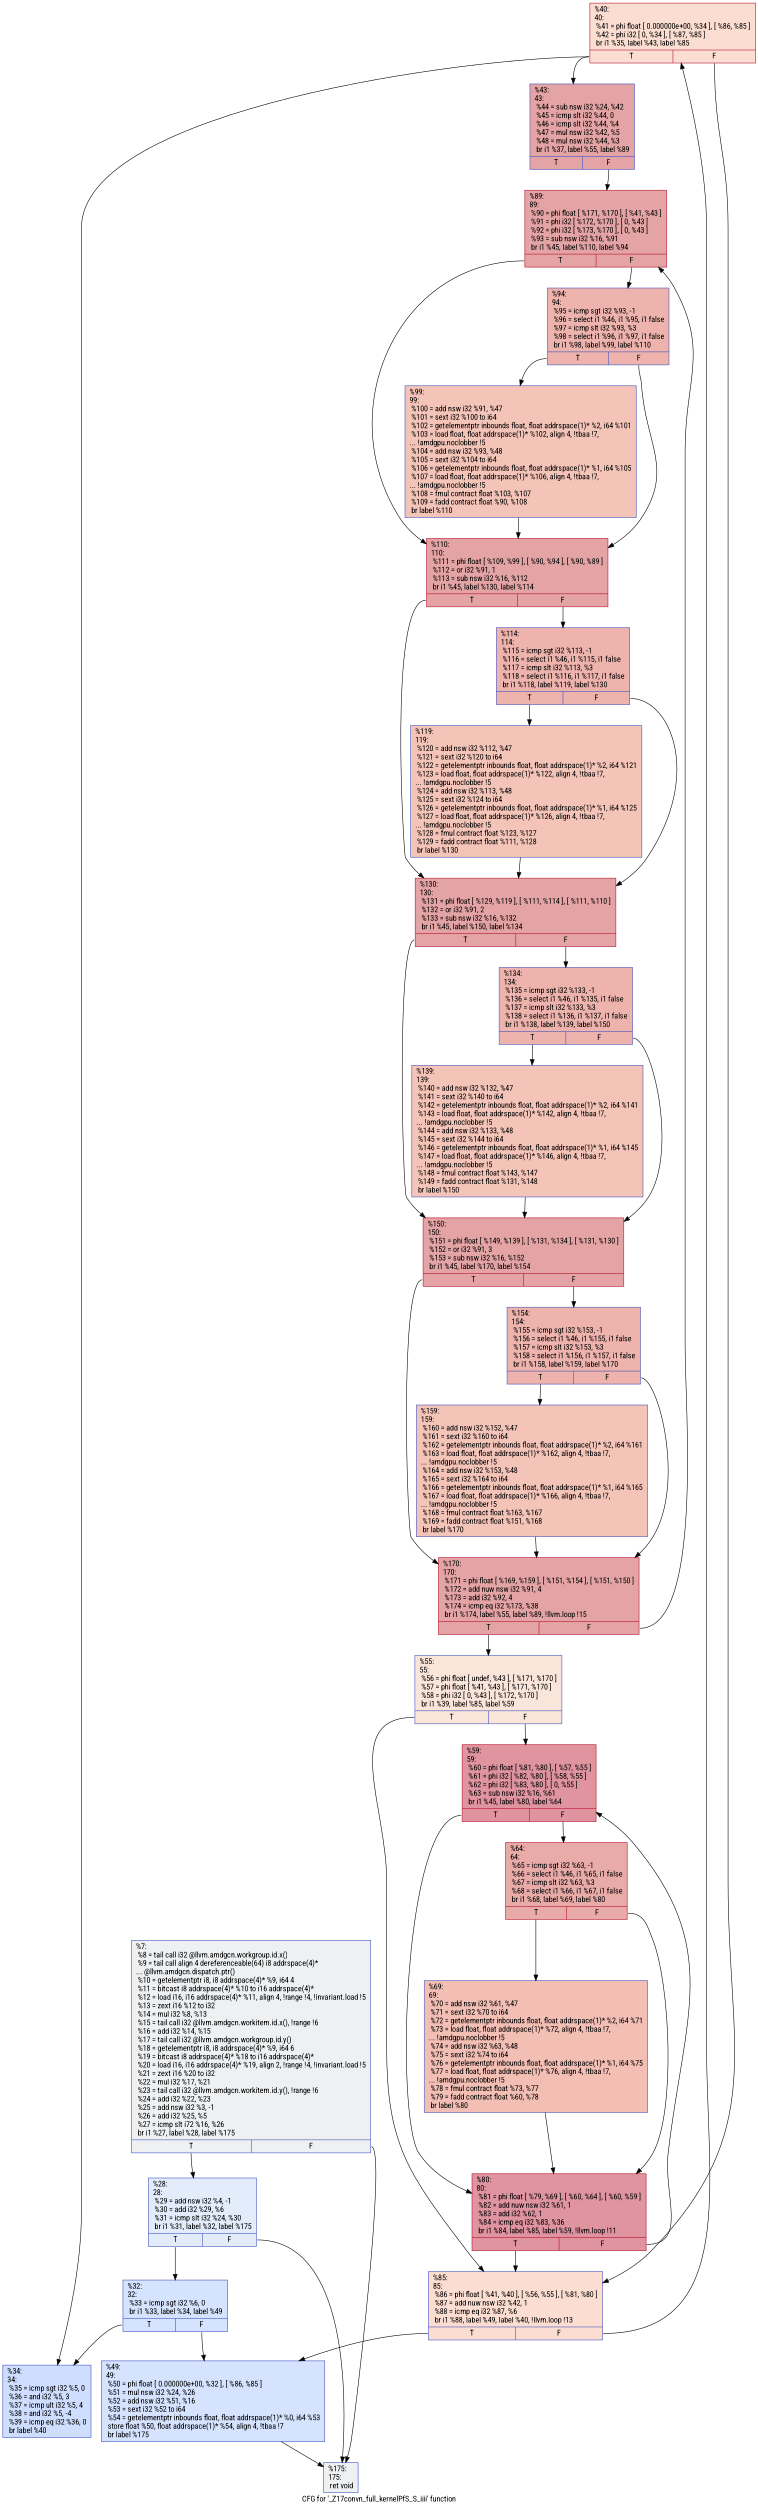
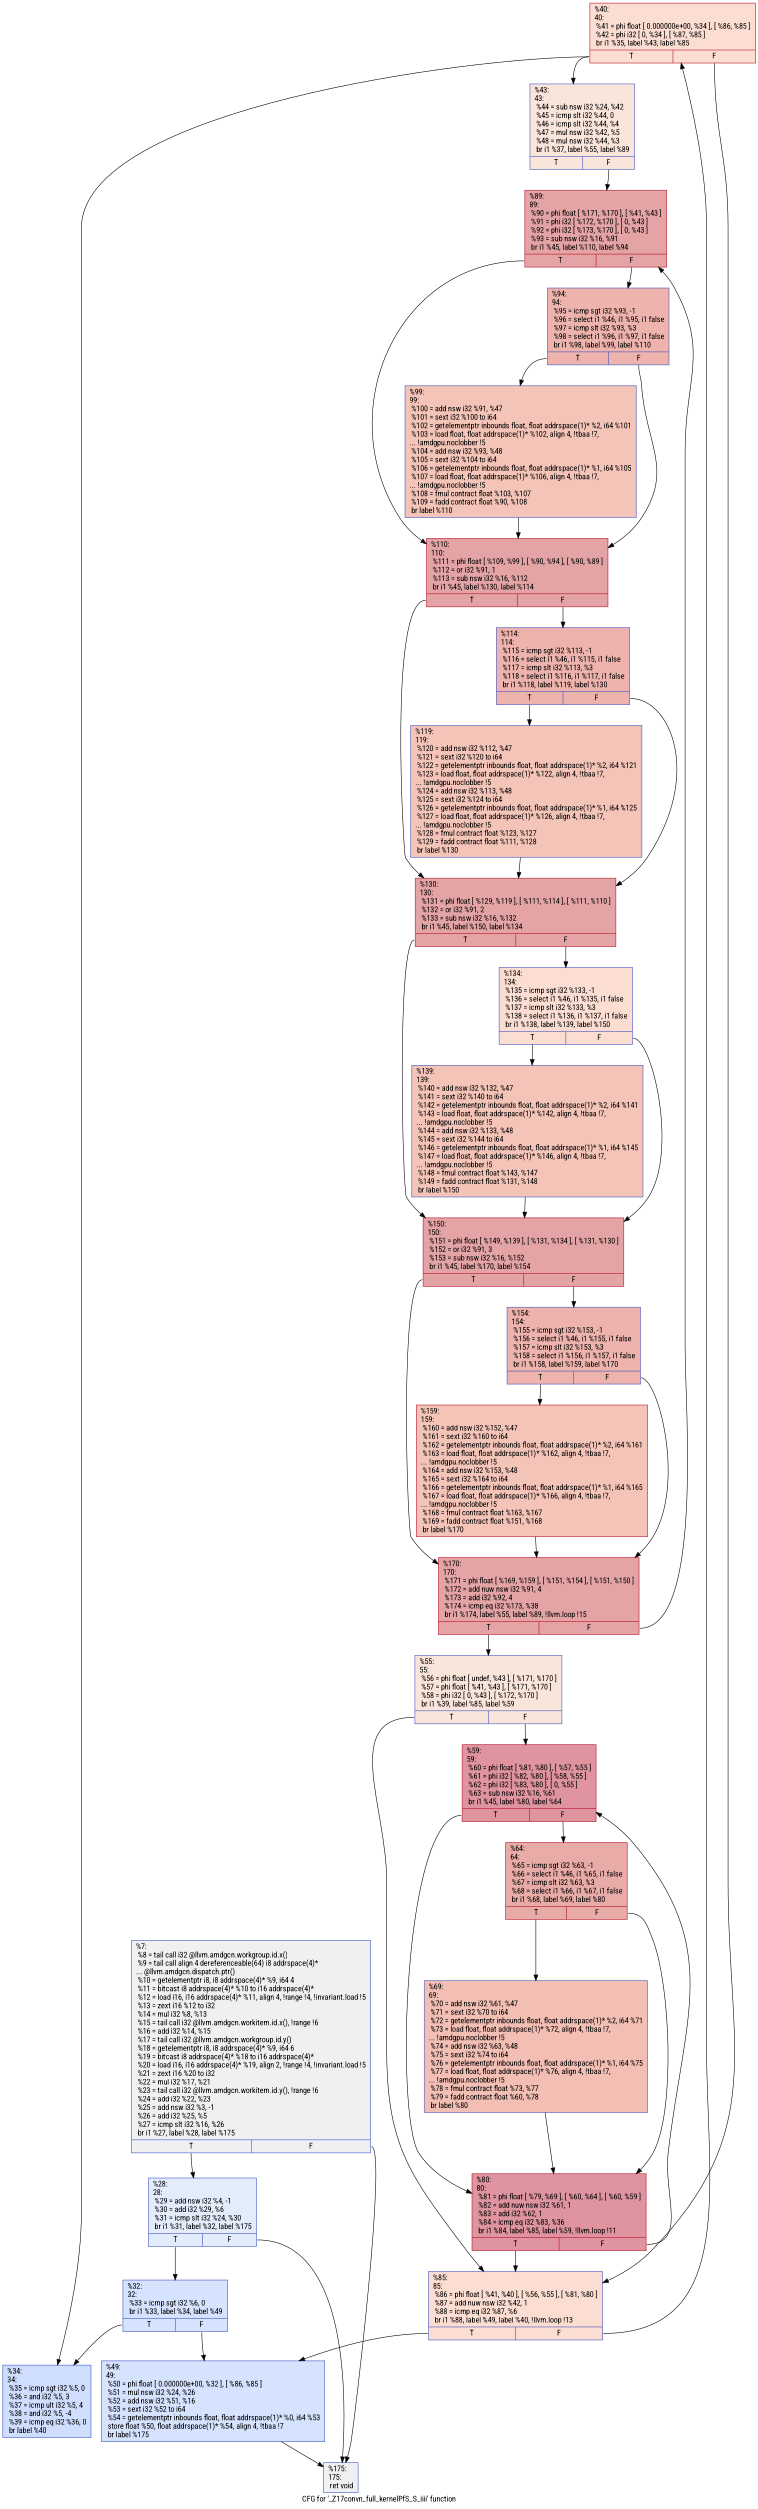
  digraph {
    fontname="Roboto Condensed"
    label="CFG for '_Z17convn_full_kernelPfS_S_iiii' function"
    node [color="#3d50c3ff" fillcolor="#c32e3170" fontname="Roboto Condensed" shape=record style=filled]
    edge [fontname="Roboto Condensed" tailport=s0]
-   n1 [fillcolor="#d9dce170" label="{%7:\l  %8 = tail call i32 @llvm.amdgcn.workgroup.id.x()\l  %9 = tail call align 4 dereferenceable(64) i8 addrspace(4)*\l... @llvm.amdgcn.dispatch.ptr()\l  %10 = getelementptr i8, i8 addrspace(4)* %9, i64 4\l  %11 = bitcast i8 addrspace(4)* %10 to i16 addrspace(4)*\l  %12 = load i16, i16 addrspace(4)* %11, align 4, !range !4, !invariant.load !5\l  %13 = zext i16 %12 to i32\l  %14 = mul i32 %8, %13\l  %15 = tail call i32 @llvm.amdgcn.workitem.id.x(), !range !6\l  %16 = add i32 %14, %15\l  %17 = tail call i32 @llvm.amdgcn.workgroup.id.y()\l  %18 = getelementptr i8, i8 addrspace(4)* %9, i64 6\l  %19 = bitcast i8 addrspace(4)* %18 to i16 addrspace(4)*\l  %20 = load i16, i16 addrspace(4)* %19, align 2, !range !4, !invariant.load !5\l  %21 = zext i16 %20 to i32\l  %22 = mul i32 %17, %21\l  %23 = tail call i32 @llvm.amdgcn.workitem.id.y(), !range !6\l  %24 = add i32 %22, %23\l  %25 = add nsw i32 %3, -1\l  %26 = add i32 %25, %5\l  %27 = icmp slt i72 %16, %26\l  br i1 %27, label %28, label %175\l|{<s0>T|<s1>F}}"]
+   n1 [fillcolor="#d9dce170" label="{%7:\l  %8 = tail call i32 @llvm.amdgcn.workgroup.id.x()\l  %9 = tail call align 4 dereferenceable(64) i8 addrspace(4)*\l... @llvm.amdgcn.dispatch.ptr()\l  %10 = getelementptr i8, i8 addrspace(4)* %9, i64 4\l  %11 = bitcast i8 addrspace(4)* %10 to i16 addrspace(4)*\l  %12 = load i16, i16 addrspace(4)* %11, align 4, !range !4, !invariant.load !5\l  %13 = zext i16 %12 to i32\l  %14 = mul i32 %8, %13\l  %15 = tail call i32 @llvm.amdgcn.workitem.id.x(), !range !6\l  %16 = add i32 %14, %15\l  %17 = tail call i32 @llvm.amdgcn.workgroup.id.y()\l  %18 = getelementptr i8, i8 addrspace(4)* %9, i64 6\l  %19 = bitcast i8 addrspace(4)* %18 to i16 addrspace(4)*\l  %20 = load i16, i16 addrspace(4)* %19, align 2, !range !4, !invariant.load !5\l  %21 = zext i16 %20 to i32\l  %22 = mul i32 %17, %21\l  %23 = tail call i32 @llvm.amdgcn.workitem.id.y(), !range !6\l  %24 = add i32 %22, %23\l  %25 = add nsw i32 %3, -1\l  %26 = add i32 %25, %5\l  %27 = icmp slt i32 %16, %26\l  br i1 %27, label %28, label %175\l|{<s0>T|<s1>F}}"]
    n2 [fillcolor="#bfd3f670" label="{%28:\l28:                                               \l  %29 = add nsw i32 %4, -1\l  %30 = add i32 %29, %6\l  %31 = icmp slt i32 %24, %30\l  br i1 %31, label %32, label %175\l|{<s0>T|<s1>F}}"]
    n3 [fillcolor="#d9dce170" label="{%175:\l175:                                              \l  ret void\l}"]
    n4 [fillcolor="#a1c0ff70" label="{%32:\l32:                                               \l  %33 = icmp sgt i32 %6, 0\l  br i1 %33, label %34, label %49\l|{<s0>T|<s1>F}}"]
    n5 [fillcolor="#93b5fe70" label="{%34:\l34:                                               \l  %35 = icmp sgt i32 %5, 0\l  %36 = and i32 %5, 3\l  %37 = icmp ult i32 %5, 4\l  %38 = and i32 %5, -4\l  %39 = icmp eq i32 %36, 0\l  br label %40\l}"]
    n6 [fillcolor="#a1c0ff70" label="{%49:\l49:                                               \l  %50 = phi float [ 0.000000e+00, %32 ], [ %86, %85 ]\l  %51 = mul nsw i32 %24, %26\l  %52 = add nsw i32 %51, %16\l  %53 = sext i32 %52 to i64\l  %54 = getelementptr inbounds float, float addrspace(1)* %0, i64 %53\l  store float %50, float addrspace(1)* %54, align 4, !tbaa !7\l  br label %175\l}"]
    n7 [color="#b70d28ff" fillcolor="#f7b39670" label="{%40:\l40:                                               \l  %41 = phi float [ 0.000000e+00, %34 ], [ %86, %85 ]\l  %42 = phi i32 [ 0, %34 ], [ %87, %85 ]\l  br i1 %35, label %43, label %85\l|{<s0>T|<s1>F}}"]
-   n8 [label="{%43:\l43:                                               \l  %44 = sub nsw i32 %24, %42\l  %45 = icmp slt i32 %44, 0\l  %46 = icmp slt i32 %44, %4\l  %47 = mul nsw i32 %42, %5\l  %48 = mul nsw i32 %44, %3\l  br i1 %37, label %55, label %89\l|{<s0>T|<s1>F}}"]
+   n8 [fillcolor="#f4c5ad70" label="{%43:\l43:                                               \l  %44 = sub nsw i32 %24, %42\l  %45 = icmp slt i32 %44, 0\l  %46 = icmp slt i32 %44, %4\l  %47 = mul nsw i32 %42, %5\l  %48 = mul nsw i32 %44, %3\l  br i1 %37, label %55, label %89\l|{<s0>T|<s1>F}}"]
    n9 [fillcolor="#f7b39670" label="{%85:\l85:                                               \l  %86 = phi float [ %41, %40 ], [ %56, %55 ], [ %81, %80 ]\l  %87 = add nuw nsw i32 %42, 1\l  %88 = icmp eq i32 %87, %6\l  br i1 %88, label %49, label %40, !llvm.loop !13\l|{<s0>T|<s1>F}}"]
    n10 [color="#b70d28ff" label="{%89:\l89:                                               \l  %90 = phi float [ %171, %170 ], [ %41, %43 ]\l  %91 = phi i32 [ %172, %170 ], [ 0, %43 ]\l  %92 = phi i32 [ %173, %170 ], [ 0, %43 ]\l  %93 = sub nsw i32 %16, %91\l  br i1 %45, label %110, label %94\l|{<s0>T|<s1>F}}"]
    n11 [fillcolor="#f4c5ad70" label="{%55:\l55:                                               \l  %56 = phi float [ undef, %43 ], [ %171, %170 ]\l  %57 = phi float [ %41, %43 ], [ %171, %170 ]\l  %58 = phi i32 [ 0, %43 ], [ %172, %170 ]\l  br i1 %39, label %85, label %59\l|{<s0>T|<s1>F}}"]
    n12 [color="#b70d28ff" fillcolor="#b70d2870" label="{%59:\l59:                                               \l  %60 = phi float [ %81, %80 ], [ %57, %55 ]\l  %61 = phi i32 [ %82, %80 ], [ %58, %55 ]\l  %62 = phi i32 [ %83, %80 ], [ 0, %55 ]\l  %63 = sub nsw i32 %16, %61\l  br i1 %45, label %80, label %64\l|{<s0>T|<s1>F}}"]
    n13 [color="#b70d28ff" label="{%110:\l110:                                              \l  %111 = phi float [ %109, %99 ], [ %90, %94 ], [ %90, %89 ]\l  %112 = or i32 %91, 1\l  %113 = sub nsw i32 %16, %112\l  br i1 %45, label %130, label %114\l|{<s0>T|<s1>F}}"]
    n14 [fillcolor="#d6524470" label="{%94:\l94:                                               \l  %95 = icmp sgt i32 %93, -1\l  %96 = select i1 %46, i1 %95, i1 false\l  %97 = icmp slt i32 %93, %3\l  %98 = select i1 %96, i1 %97, i1 false\l  br i1 %98, label %99, label %110\l|{<s0>T|<s1>F}}"]
    n15 [color="#b70d28ff" fillcolor="#b70d2870" label="{%80:\l80:                                               \l  %81 = phi float [ %79, %69 ], [ %60, %64 ], [ %60, %59 ]\l  %82 = add nuw nsw i32 %61, 1\l  %83 = add i32 %62, 1\l  %84 = icmp eq i32 %83, %36\l  br i1 %84, label %85, label %59, !llvm.loop !11\l|{<s0>T|<s1>F}}"]
    n16 [color="#b70d28ff" fillcolor="#cc403a70" label="{%64:\l64:                                               \l  %65 = icmp sgt i32 %63, -1\l  %66 = select i1 %46, i1 %65, i1 false\l  %67 = icmp slt i32 %63, %3\l  %68 = select i1 %66, i1 %67, i1 false\l  br i1 %68, label %69, label %80\l|{<s0>T|<s1>F}}"]
    n17 [color="#b70d28ff" label="{%130:\l130:                                              \l  %131 = phi float [ %129, %119 ], [ %111, %114 ], [ %111, %110 ]\l  %132 = or i32 %91, 2\l  %133 = sub nsw i32 %16, %132\l  br i1 %45, label %150, label %134\l|{<s0>T|<s1>F}}"]
    n18 [fillcolor="#d6524470" label="{%114:\l114:                                              \l  %115 = icmp sgt i32 %113, -1\l  %116 = select i1 %46, i1 %115, i1 false\l  %117 = icmp slt i32 %113, %3\l  %118 = select i1 %116, i1 %117, i1 false\l  br i1 %118, label %119, label %130\l|{<s0>T|<s1>F}}"]
    n19 [fillcolor="#e97a5f70" label="{%99:\l99:                                               \l  %100 = add nsw i32 %91, %47\l  %101 = sext i32 %100 to i64\l  %102 = getelementptr inbounds float, float addrspace(1)* %2, i64 %101\l  %103 = load float, float addrspace(1)* %102, align 4, !tbaa !7,\l... !amdgpu.noclobber !5\l  %104 = add nsw i32 %93, %48\l  %105 = sext i32 %104 to i64\l  %106 = getelementptr inbounds float, float addrspace(1)* %1, i64 %105\l  %107 = load float, float addrspace(1)* %106, align 4, !tbaa !7,\l... !amdgpu.noclobber !5\l  %108 = fmul contract float %103, %107\l  %109 = fadd contract float %90, %108\l  br label %110\l}"]
    n20 [fillcolor="#e36c5570" label="{%69:\l69:                                               \l  %70 = add nsw i32 %61, %47\l  %71 = sext i32 %70 to i64\l  %72 = getelementptr inbounds float, float addrspace(1)* %2, i64 %71\l  %73 = load float, float addrspace(1)* %72, align 4, !tbaa !7,\l... !amdgpu.noclobber !5\l  %74 = add nsw i32 %63, %48\l  %75 = sext i32 %74 to i64\l  %76 = getelementptr inbounds float, float addrspace(1)* %1, i64 %75\l  %77 = load float, float addrspace(1)* %76, align 4, !tbaa !7,\l... !amdgpu.noclobber !5\l  %78 = fmul contract float %73, %77\l  %79 = fadd contract float %60, %78\l  br label %80\l}"]
    n21 [color="#b70d28ff" label="{%150:\l150:                                              \l  %151 = phi float [ %149, %139 ], [ %131, %134 ], [ %131, %130 ]\l  %152 = or i32 %91, 3\l  %153 = sub nsw i32 %16, %152\l  br i1 %45, label %170, label %154\l|{<s0>T|<s1>F}}"]
-   n22 [fillcolor="#d6524470" label="{%134:\l134:                                              \l  %135 = icmp sgt i32 %133, -1\l  %136 = select i1 %46, i1 %135, i1 false\l  %137 = icmp slt i32 %133, %3\l  %138 = select i1 %136, i1 %137, i1 false\l  br i1 %138, label %139, label %150\l|{<s0>T|<s1>F}}"]
+   n22 [fillcolor="#f7b39670" label="{%134:\l134:                                              \l  %135 = icmp sgt i32 %133, -1\l  %136 = select i1 %46, i1 %135, i1 false\l  %137 = icmp slt i32 %133, %3\l  %138 = select i1 %136, i1 %137, i1 false\l  br i1 %138, label %139, label %150\l|{<s0>T|<s1>F}}"]
    n23 [fillcolor="#e97a5f70" label="{%119:\l119:                                              \l  %120 = add nsw i32 %112, %47\l  %121 = sext i32 %120 to i64\l  %122 = getelementptr inbounds float, float addrspace(1)* %2, i64 %121\l  %123 = load float, float addrspace(1)* %122, align 4, !tbaa !7,\l... !amdgpu.noclobber !5\l  %124 = add nsw i32 %113, %48\l  %125 = sext i32 %124 to i64\l  %126 = getelementptr inbounds float, float addrspace(1)* %1, i64 %125\l  %127 = load float, float addrspace(1)* %126, align 4, !tbaa !7,\l... !amdgpu.noclobber !5\l  %128 = fmul contract float %123, %127\l  %129 = fadd contract float %111, %128\l  br label %130\l}"]
    n24 [color="#b70d28ff" label="{%170:\l170:                                              \l  %171 = phi float [ %169, %159 ], [ %151, %154 ], [ %151, %150 ]\l  %172 = add nuw nsw i32 %91, 4\l  %173 = add i32 %92, 4\l  %174 = icmp eq i32 %173, %38\l  br i1 %174, label %55, label %89, !llvm.loop !15\l|{<s0>T|<s1>F}}"]
    n25 [fillcolor="#d6524470" label="{%154:\l154:                                              \l  %155 = icmp sgt i32 %153, -1\l  %156 = select i1 %46, i1 %155, i1 false\l  %157 = icmp slt i32 %153, %3\l  %158 = select i1 %156, i1 %157, i1 false\l  br i1 %158, label %159, label %170\l|{<s0>T|<s1>F}}"]
    n26 [fillcolor="#e97a5f70" label="{%139:\l139:                                              \l  %140 = add nsw i32 %132, %47\l  %141 = sext i32 %140 to i64\l  %142 = getelementptr inbounds float, float addrspace(1)* %2, i64 %141\l  %143 = load float, float addrspace(1)* %142, align 4, !tbaa !7,\l... !amdgpu.noclobber !5\l  %144 = add nsw i32 %133, %48\l  %145 = sext i32 %144 to i64\l  %146 = getelementptr inbounds float, float addrspace(1)* %1, i64 %145\l  %147 = load float, float addrspace(1)* %146, align 4, !tbaa !7,\l... !amdgpu.noclobber !5\l  %148 = fmul contract float %143, %147\l  %149 = fadd contract float %131, %148\l  br label %150\l}"]
-   n27 [fillcolor="#e97a5f70" label="{%159:\l159:                                              \l  %160 = add nsw i32 %152, %47\l  %161 = sext i32 %160 to i64\l  %162 = getelementptr inbounds float, float addrspace(1)* %2, i64 %161\l  %163 = load float, float addrspace(1)* %162, align 4, !tbaa !7,\l... !amdgpu.noclobber !5\l  %164 = add nsw i32 %153, %48\l  %165 = sext i32 %164 to i64\l  %166 = getelementptr inbounds float, float addrspace(1)* %1, i64 %165\l  %167 = load float, float addrspace(1)* %166, align 4, !tbaa !7,\l... !amdgpu.noclobber !5\l  %168 = fmul contract float %163, %167\l  %169 = fadd contract float %151, %168\l  br label %170\l}"]
+   n27 [color="#b70d28ff" fillcolor="#e97a5f70" label="{%159:\l159:                                              \l  %160 = add nsw i32 %152, %47\l  %161 = sext i32 %160 to i64\l  %162 = getelementptr inbounds float, float addrspace(1)* %2, i64 %161\l  %163 = load float, float addrspace(1)* %162, align 4, !tbaa !7,\l... !amdgpu.noclobber !5\l  %164 = add nsw i32 %153, %48\l  %165 = sext i32 %164 to i64\l  %166 = getelementptr inbounds float, float addrspace(1)* %1, i64 %165\l  %167 = load float, float addrspace(1)* %166, align 4, !tbaa !7,\l... !amdgpu.noclobber !5\l  %168 = fmul contract float %163, %167\l  %169 = fadd contract float %151, %168\l  br label %170\l}"]
    n1 -> n2
    n1 -> n3 [tailport=s1]
    n2 -> n3 [tailport=s1]
    n2 -> n4
    n4 -> n5
    n4 -> n6 [tailport=s1]
    n6 -> n3
    n7 -> n5
    n7 -> n8
    n7 -> n9 [tailport=s1]
    n8 -> n10 [tailport=s1]
    n9 -> n6
    n9 -> n7 [tailport=s1]
    n10 -> n13
    n10 -> n14 [tailport=s1]
    n11 -> n9
    n11 -> n12 [tailport=s1]
    n12 -> n15
    n12 -> n16 [tailport=s1]
    n13 -> n17
    n13 -> n18 [tailport=s1]
    n14 -> n13 [tailport=s1]
    n14 -> n19
    n15 -> n9
    n15 -> n12 [tailport=s1]
    n16 -> n15 [tailport=s1]
    n16 -> n20
    n17 -> n21
    n17 -> n22 [tailport=s1]
    n18 -> n17 [tailport=s1]
    n18 -> n23
    n19 -> n13
    n20 -> n15
    n21 -> n24
    n21 -> n25 [tailport=s1]
    n22 -> n21 [tailport=s1]
    n22 -> n26
    n23 -> n17
    n24 -> n10 [tailport=s1]
    n24 -> n11
    n25 -> n24 [tailport=s1]
    n25 -> n27
    n26 -> n21
    n27 -> n24
  }
